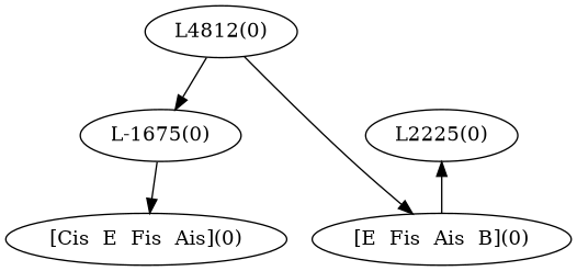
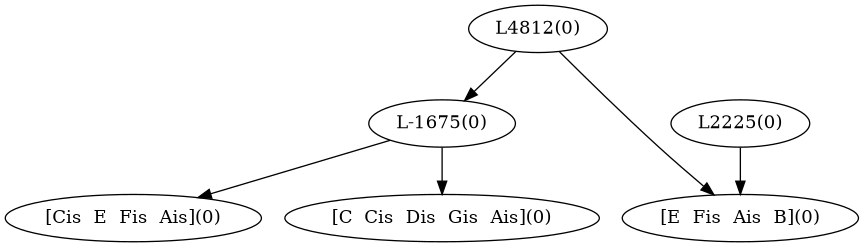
  digraph {
    "L4812(0)"
    "L2225(0)"
    "L-1675(0)"
    "[E  Fis  Ais  B](0)"
    "[Cis  E  Fis  Ais](0)"
+   "[C  Cis  Dis  Gis  Ais](0)"
    subgraph sub_1 {
      rank=min
      "L4812(0)"
    }
    subgraph sub_2 {
      rank=same
      "L2225(0)"
      "L-1675(0)"
    }
    subgraph sub_3 {
      rank=max
      "[E  Fis  Ais  B](0)"
      "[Cis  E  Fis  Ais](0)"
+     "[C  Cis  Dis  Gis  Ais](0)"
    }
    "L4812(0)" -> "L-1675(0)"
    "L4812(0)" -> "[E  Fis  Ais  B](0)"
-   "[E  Fis  Ais  B](0)" -> "L2225(0)"
+   "L2225(0)" -> "[E  Fis  Ais  B](0)"
    "L-1675(0)" -> "[Cis  E  Fis  Ais](0)"
+   "L-1675(0)" -> "[C  Cis  Dis  Gis  Ais](0)"
  }
